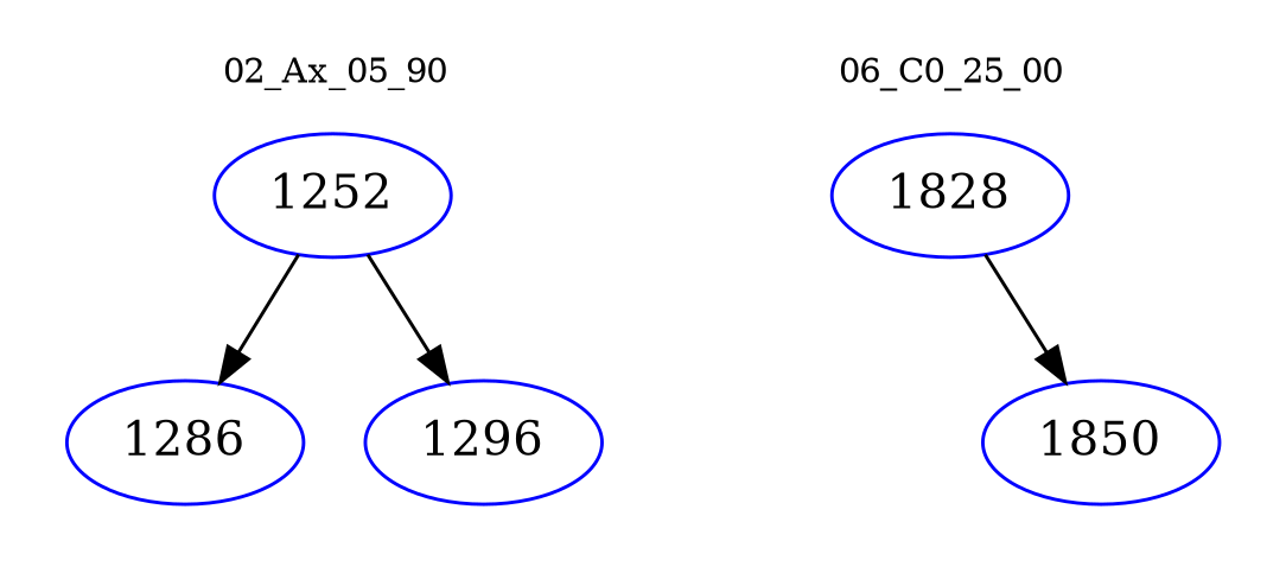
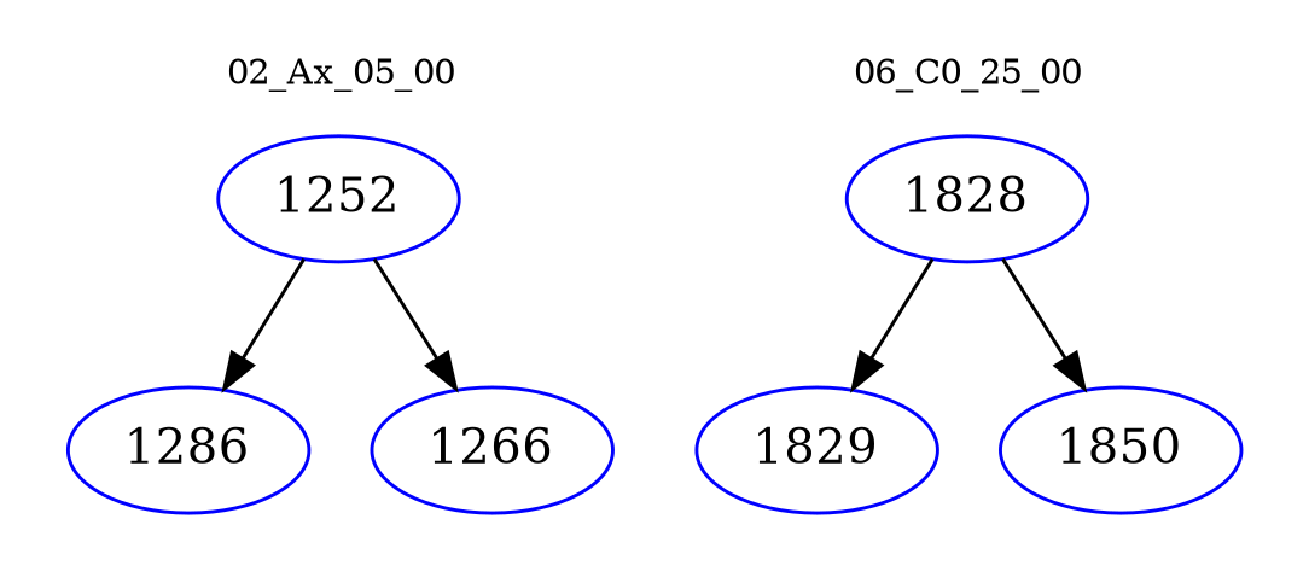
  digraph {
    node [color=blue]
    edge [color=black]
    n1 [label=1252]
    n2 [label=1286]
-   n3 [label=1296]
+   n3 [label=1266]
    n4 [label=1828]
+   n5 [label=1829]
    n6 [label=1850]
    subgraph cluster_1 {
      color=white
      fontsize=10
-     label="02_Ax_05_90"
+     label="02_Ax_05_00"
      n1
      n2
      n3
    }
    subgraph cluster_2 {
      color=white
      fontsize=10
      label="06_C0_25_00"
      n4
+     n5
      n6
    }
    n1 -> n2
    n1 -> n3
+   n4 -> n5
    n4 -> n6
  }
